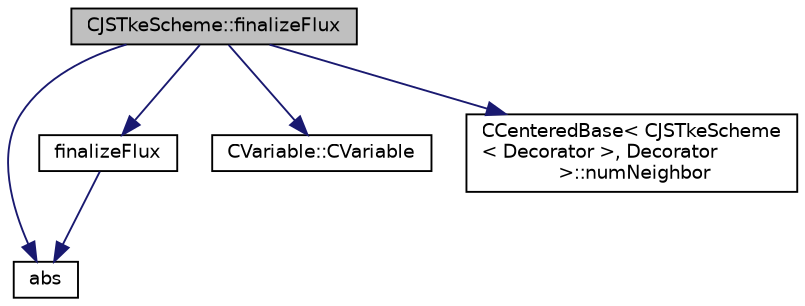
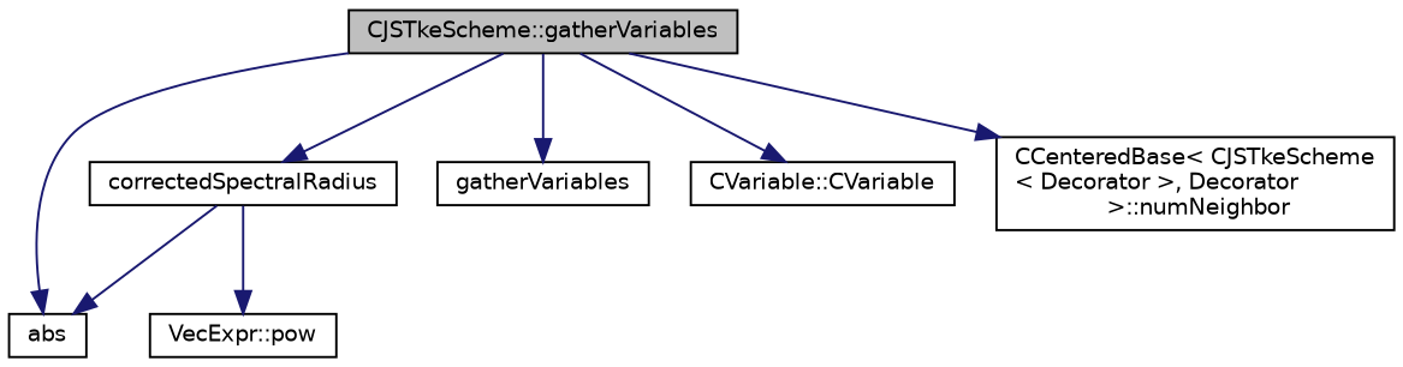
  digraph {
    rankdir=TB
    node [color=black fillcolor=white fontname=Helvetica fontsize=10 shape=record style=filled]
    edge [color=midnightblue fontname=Helvetica fontsize=10 labelfontname=Helvetica labelfontsize=10 style=solid]
-   n1 [fillcolor=grey75 fontcolor=black height=0.2 label="CJSTkeScheme::finalizeFlux" width=0.4]
+   n1 [fillcolor=grey75 fontcolor=black height=0.2 label="CJSTkeScheme::gatherVariables" width=0.4]
    n2 [height=0.2 label=abs width=0.4]
-   n3 [height=0.2 label=finalizeFlux width=0.4]
+   n3 [height=0.2 label=correctedSpectralRadius width=0.4]
+   n4 [height=0.2 label=gatherVariables width=0.4]
    n5 [height=0.2 label="CVariable::CVariable" width=0.4]
    n6 [height=0.2 label="CCenteredBase\< CJSTkeScheme\l\< Decorator \>, Decorator\l \>::numNeighbor" width=0.4]
+   n7 [height=0.2 label="VecExpr::pow" width=0.4]
    n1 -> n2
    n1 -> n3
+   n1 -> n4
    n1 -> n5
    n1 -> n6
    n3 -> n2
+   n3 -> n7
  }
